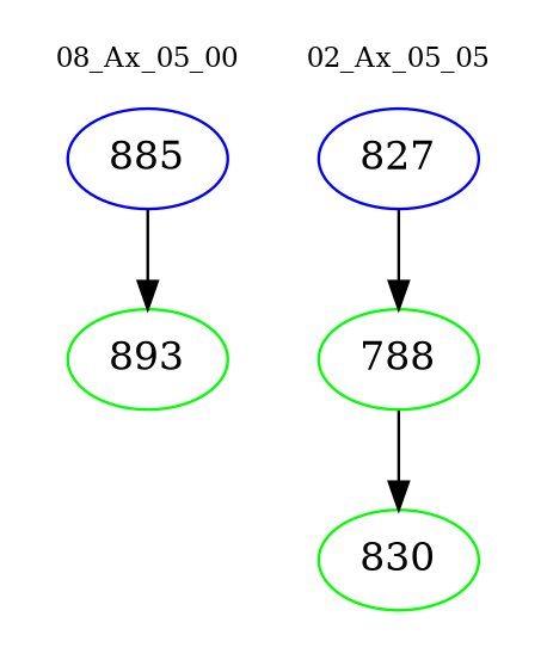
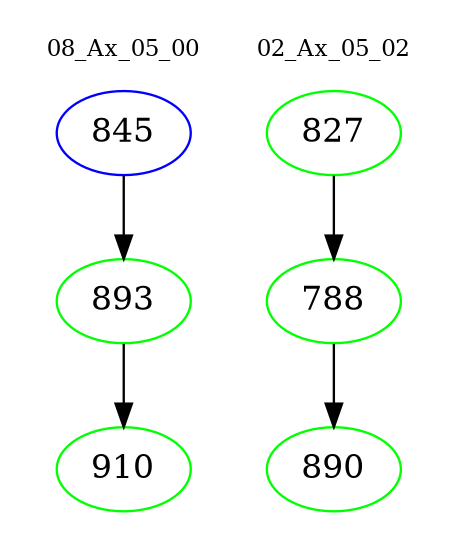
  digraph {
    node [color=green]
    edge [color=black]
-   n1 [color=blue label=885]
+   n1 [color=blue label=845]
    n2 [label=893]
-   n4 [color=blue label=827]
+   n3 [label=910]
+   n4 [label=827]
    n5 [label=788]
-   n6 [label=830]
+   n6 [label=890]
    subgraph cluster_1 {
      color=white
      fontsize=10
      label="08_Ax_05_00"
      n1
      n2
+     n3
    }
    subgraph cluster_2 {
      color=white
      fontsize=10
-     label="02_Ax_05_05"
+     label="02_Ax_05_02"
      n4
      n5
      n6
    }
    n1 -> n2
+   n2 -> n3
    n4 -> n5
    n5 -> n6
  }
